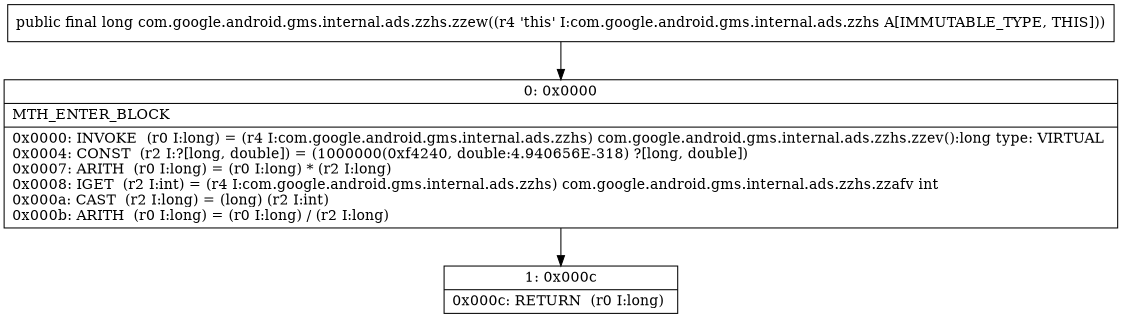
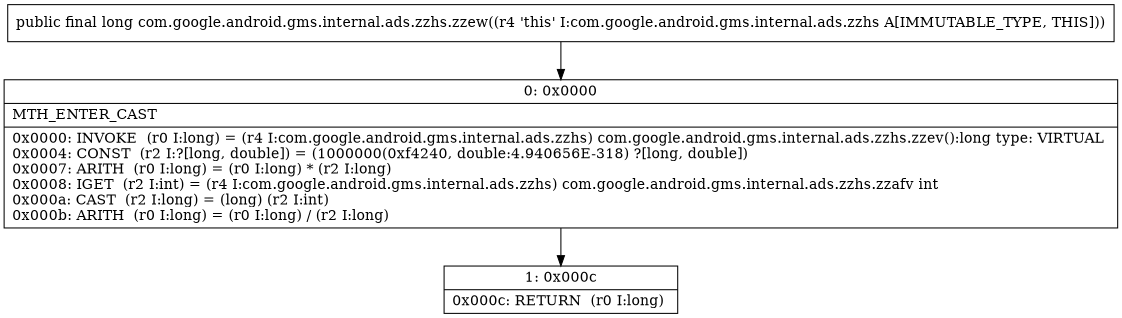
  digraph {
    node [shape=record]
-   n1 [label="{0\:\ 0x0000|MTH_ENTER_BLOCK\l|0x0000: INVOKE  (r0 I:long) = (r4 I:com.google.android.gms.internal.ads.zzhs) com.google.android.gms.internal.ads.zzhs.zzev():long type: VIRTUAL \l0x0004: CONST  (r2 I:?[long, double]) = (1000000(0xf4240, double:4.940656E\-318) ?[long, double]) \l0x0007: ARITH  (r0 I:long) = (r0 I:long) * (r2 I:long) \l0x0008: IGET  (r2 I:int) = (r4 I:com.google.android.gms.internal.ads.zzhs) com.google.android.gms.internal.ads.zzhs.zzafv int \l0x000a: CAST  (r2 I:long) = (long) (r2 I:int) \l0x000b: ARITH  (r0 I:long) = (r0 I:long) \/ (r2 I:long) \l}"]
+   n1 [label="{0\:\ 0x0000|MTH_ENTER_CAST\l|0x0000: INVOKE  (r0 I:long) = (r4 I:com.google.android.gms.internal.ads.zzhs) com.google.android.gms.internal.ads.zzhs.zzev():long type: VIRTUAL \l0x0004: CONST  (r2 I:?[long, double]) = (1000000(0xf4240, double:4.940656E\-318) ?[long, double]) \l0x0007: ARITH  (r0 I:long) = (r0 I:long) * (r2 I:long) \l0x0008: IGET  (r2 I:int) = (r4 I:com.google.android.gms.internal.ads.zzhs) com.google.android.gms.internal.ads.zzhs.zzafv int \l0x000a: CAST  (r2 I:long) = (long) (r2 I:int) \l0x000b: ARITH  (r0 I:long) = (r0 I:long) \/ (r2 I:long) \l}"]
    n2 [label="{1\:\ 0x000c|0x000c: RETURN  (r0 I:long) \l}"]
    n3 [label="{public final long com.google.android.gms.internal.ads.zzhs.zzew((r4 'this' I:com.google.android.gms.internal.ads.zzhs A[IMMUTABLE_TYPE, THIS])) }"]
    n1 -> n2
    n3 -> n1
  }
